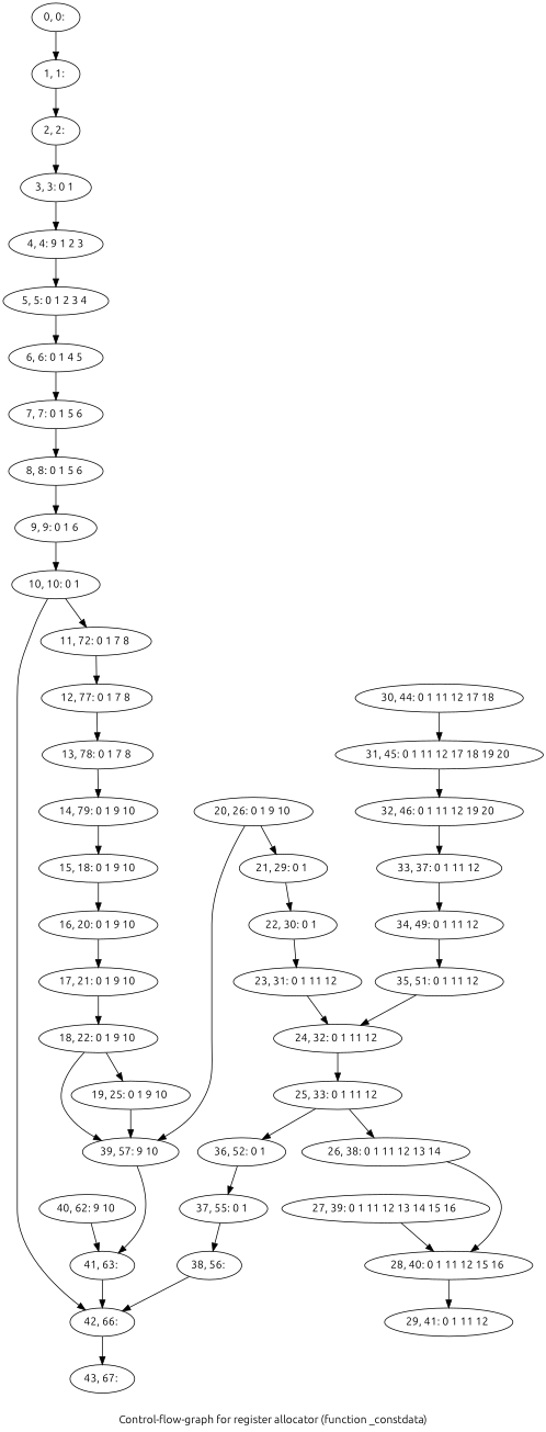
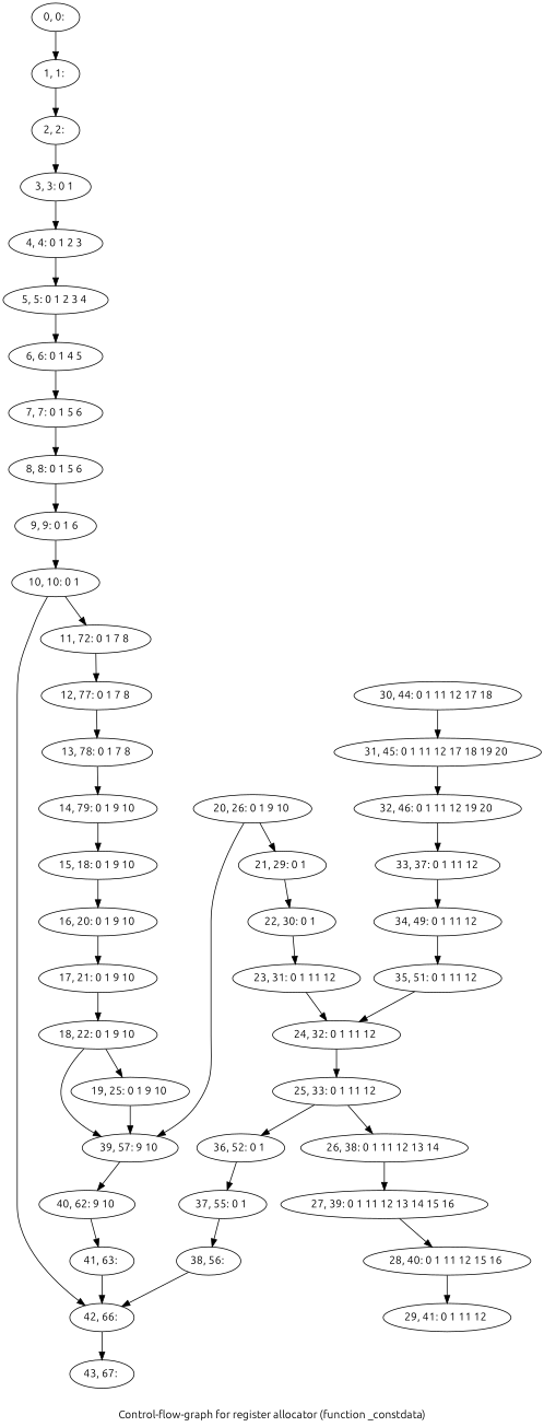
  digraph {
    fontname=Ubuntu
    label="Control-flow-graph for register allocator (function _constdata)"
    node [fontname=Ubuntu]
    edge [fontname=Ubuntu]
    n1 [label="0, 0: "]
    n2 [label="1, 1: "]
    n3 [label="2, 2: "]
    n4 [label="3, 3: 0 1 "]
-   n5 [label="4, 4: 9 1 2 3"]
+   n5 [label="4, 4: 0 1 2 3 "]
    n6 [label="5, 5: 0 1 2 3 4 "]
    n7 [label="6, 6: 0 1 4 5 "]
    n8 [label="7, 7: 0 1 5 6 "]
    n9 [label="8, 8: 0 1 5 6 "]
    n10 [label="9, 9: 0 1 6 "]
    n11 [label="10, 10: 0 1 "]
    n12 [label="11, 72: 0 1 7 8 "]
    n13 [label="42, 66: "]
    n14 [label="12, 77: 0 1 7 8 "]
    n15 [label="43, 67: "]
    n16 [label="13, 78: 0 1 7 8 "]
    n17 [label="14, 79: 0 1 9 10 "]
    n18 [label="15, 18: 0 1 9 10 "]
    n19 [label="16, 20: 0 1 9 10 "]
    n20 [label="17, 21: 0 1 9 10 "]
    n21 [label="18, 22: 0 1 9 10 "]
    n22 [label="19, 25: 0 1 9 10 "]
    n23 [label="39, 57: 9 10 "]
    n24 [label="40, 62: 9 10 "]
    n25 [label="20, 26: 0 1 9 10 "]
    n26 [label="21, 29: 0 1 "]
    n27 [label="22, 30: 0 1 "]
    n28 [label="23, 31: 0 1 11 12 "]
    n29 [label="24, 32: 0 1 11 12 "]
    n30 [label="25, 33: 0 1 11 12 "]
    n31 [label="26, 38: 0 1 11 12 13 14 "]
    n32 [label="36, 52: 0 1 "]
    n33 [label="27, 39: 0 1 11 12 13 14 15 16 "]
    n34 [label="37, 55: 0 1 "]
    n35 [label="28, 40: 0 1 11 12 15 16 "]
    n36 [label="29, 41: 0 1 11 12 "]
    n37 [label="30, 44: 0 1 11 12 17 18 "]
    n38 [label="31, 45: 0 1 11 12 17 18 19 20 "]
    n39 [label="32, 46: 0 1 11 12 19 20 "]
    n40 [label="33, 37: 0 1 11 12"]
    n41 [label="34, 49: 0 1 11 12 "]
    n42 [label="35, 51: 0 1 11 12 "]
    n43 [label="38, 56: "]
    n44 [label="41, 63: "]
    n1 -> n2
    n2 -> n3
    n3 -> n4
    n4 -> n5
    n5 -> n6
    n6 -> n7
    n7 -> n8
    n8 -> n9
    n9 -> n10
    n10 -> n11
    n11 -> n12
    n11 -> n13
    n12 -> n14
    n13 -> n15
    n14 -> n16
    n16 -> n17
    n17 -> n18
    n18 -> n19
    n19 -> n20
    n20 -> n21
    n21 -> n22
    n21 -> n23
    n22 -> n23
-   n23 -> n44
+   n23 -> n24
    n24 -> n44
    n25 -> n23
    n25 -> n26
    n26 -> n27
    n27 -> n28
    n28 -> n29
    n29 -> n30
    n30 -> n31
    n30 -> n32
-   n31 -> n35
+   n31 -> n33
    n32 -> n34
    n33 -> n35
    n34 -> n43
    n35 -> n36
    n37 -> n38
    n38 -> n39
    n39 -> n40
    n40 -> n41
    n41 -> n42
    n42 -> n29
    n43 -> n13
    n44 -> n13
  }
